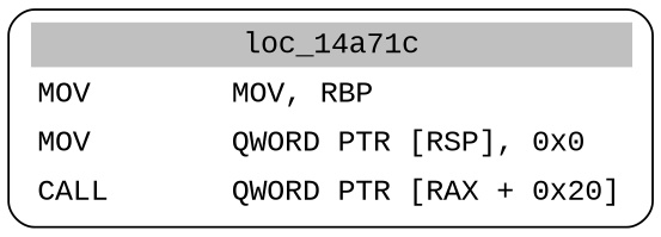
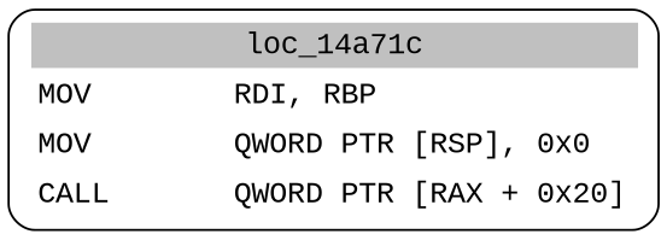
  digraph {
-   n1 [fontname="Courier New" label=<<table border="0" cellborder="0" cellpadding="3"><tr><td align="center" colspan="2" bgcolor="grey">loc_14a71c</td></tr><tr><td align="left">MOV        MOV, RBP</td></tr><tr><td align="left">MOV        QWORD PTR [RSP], 0x0</td></tr><tr><td align="left">CALL       QWORD PTR [RAX + 0x20]</td></tr></table>> shape=Mrecord]
+   n1 [fontname="Courier New" label=<<table border="0" cellborder="0" cellpadding="3"><tr><td align="center" colspan="2" bgcolor="grey">loc_14a71c</td></tr><tr><td align="left">MOV        RDI, RBP</td></tr><tr><td align="left">MOV        QWORD PTR [RSP], 0x0</td></tr><tr><td align="left">CALL       QWORD PTR [RAX + 0x20]</td></tr></table>> shape=Mrecord]
  }
